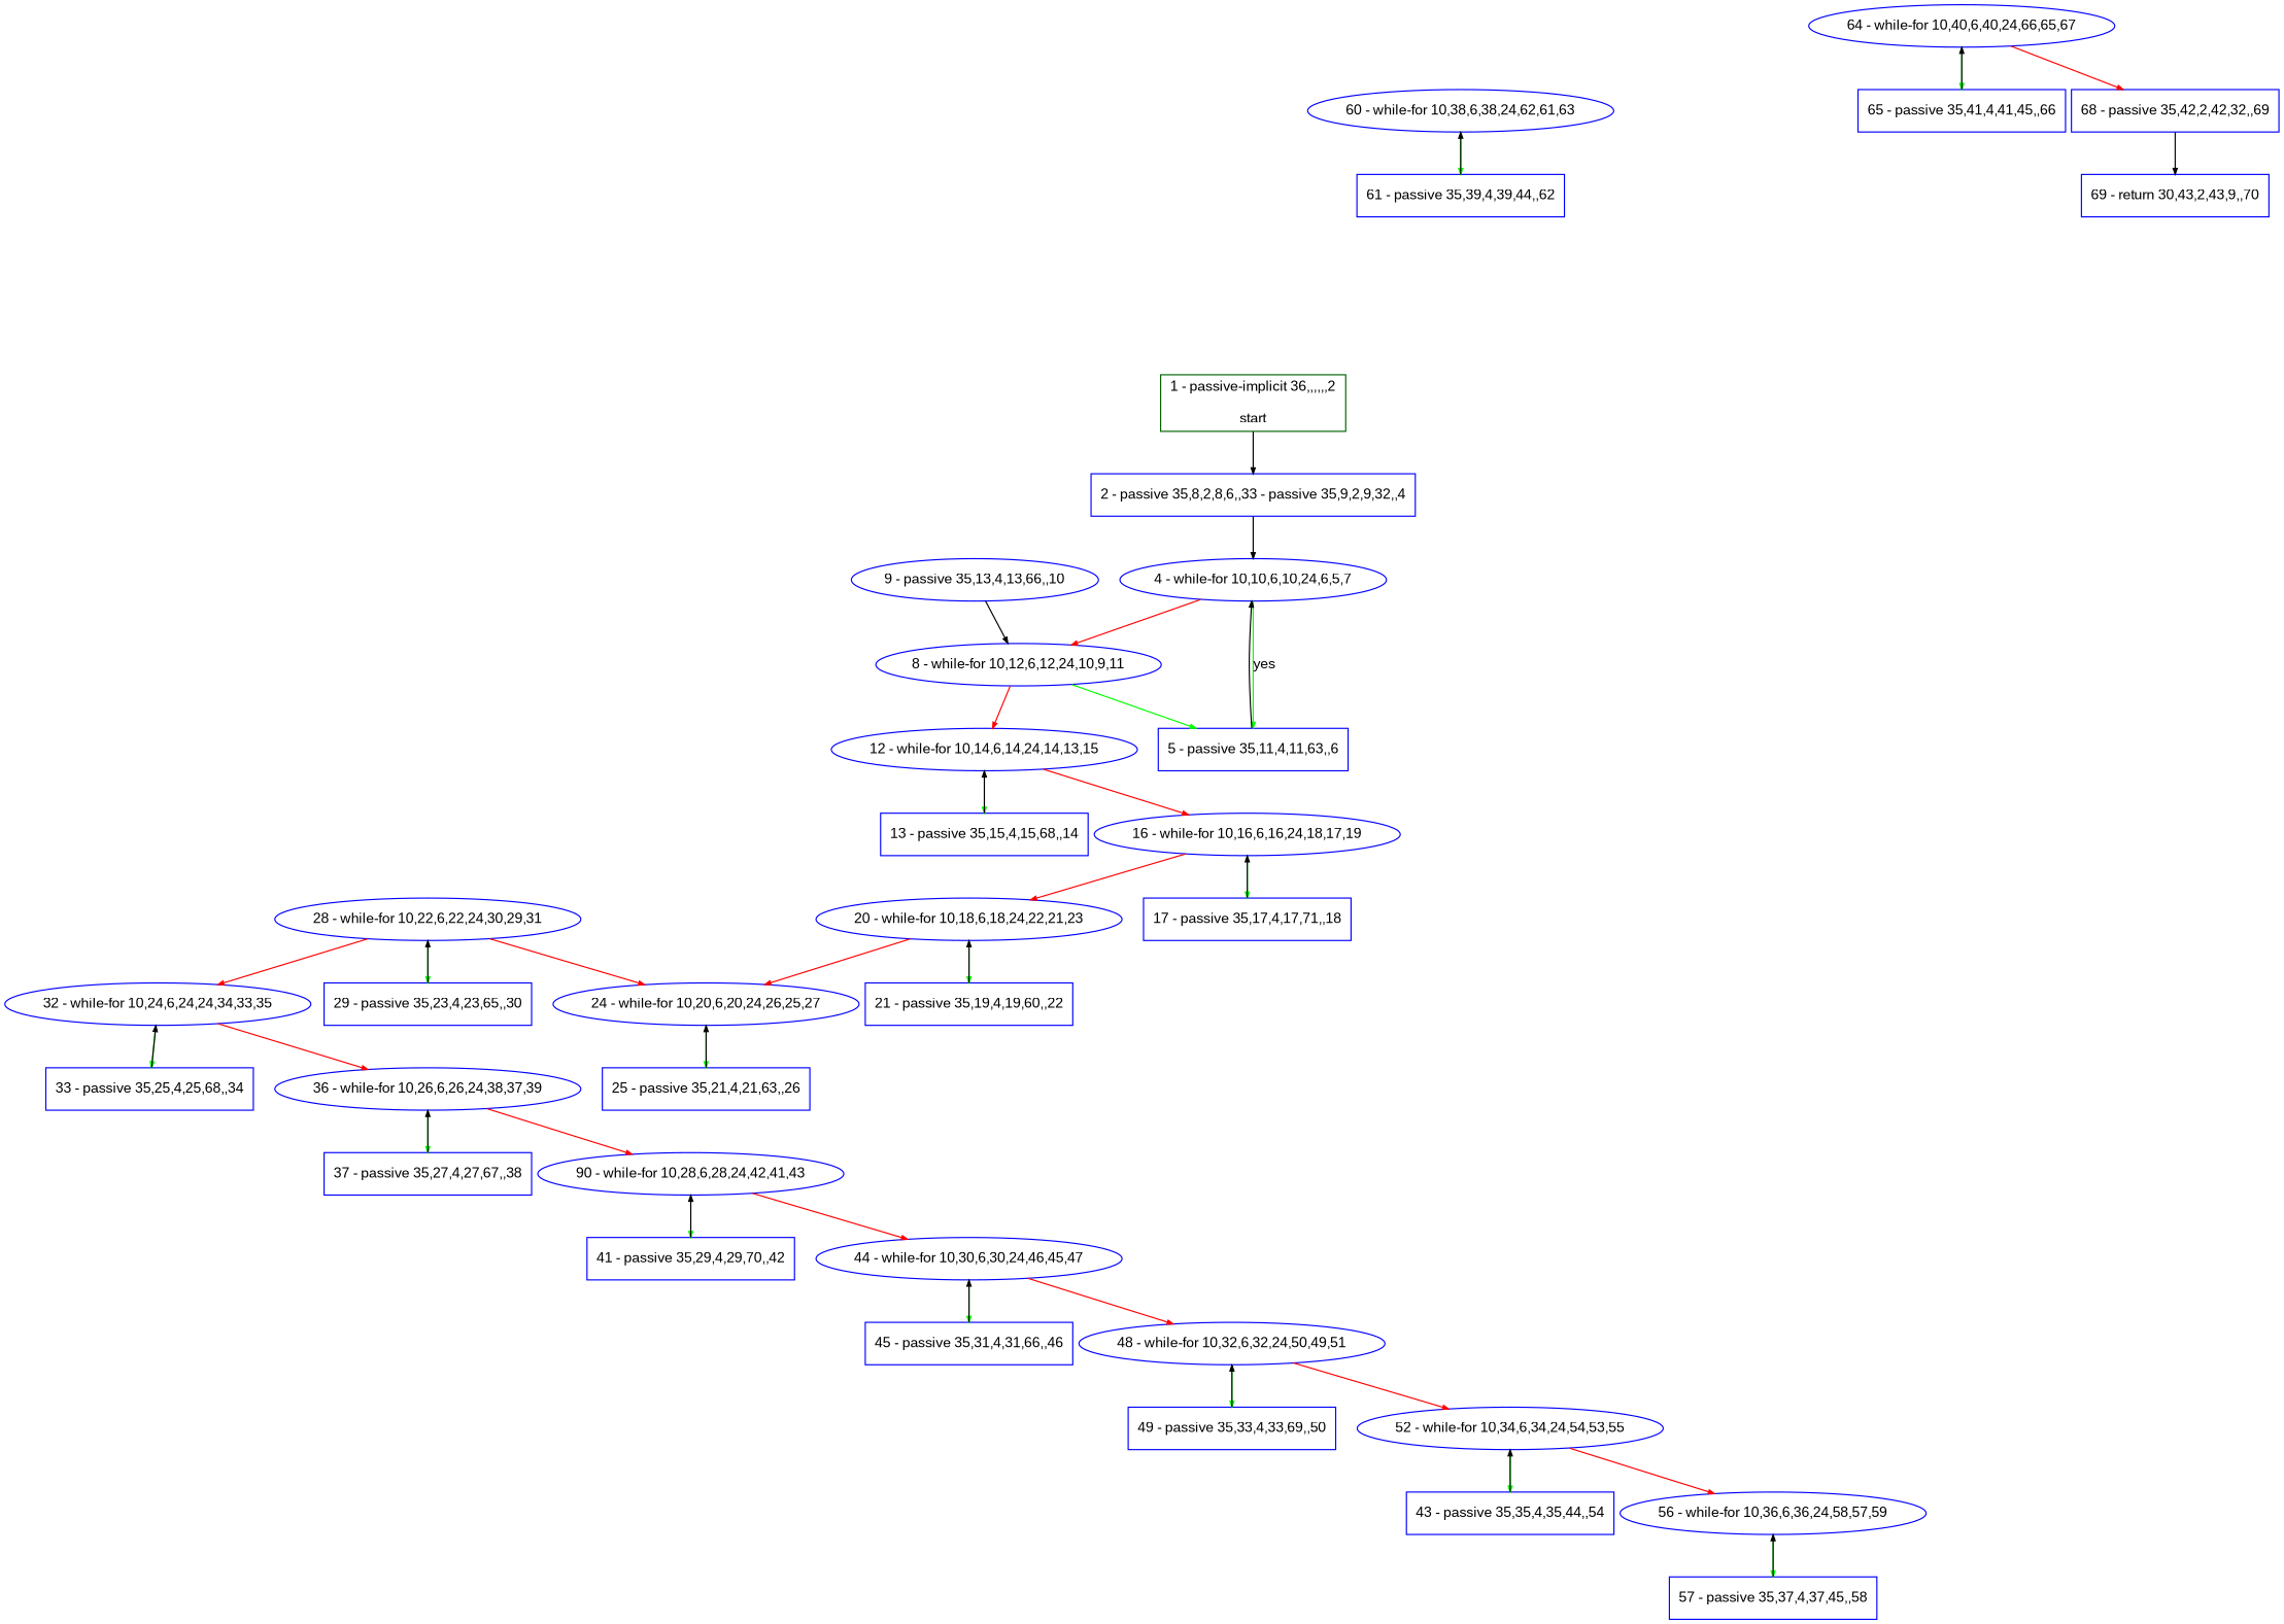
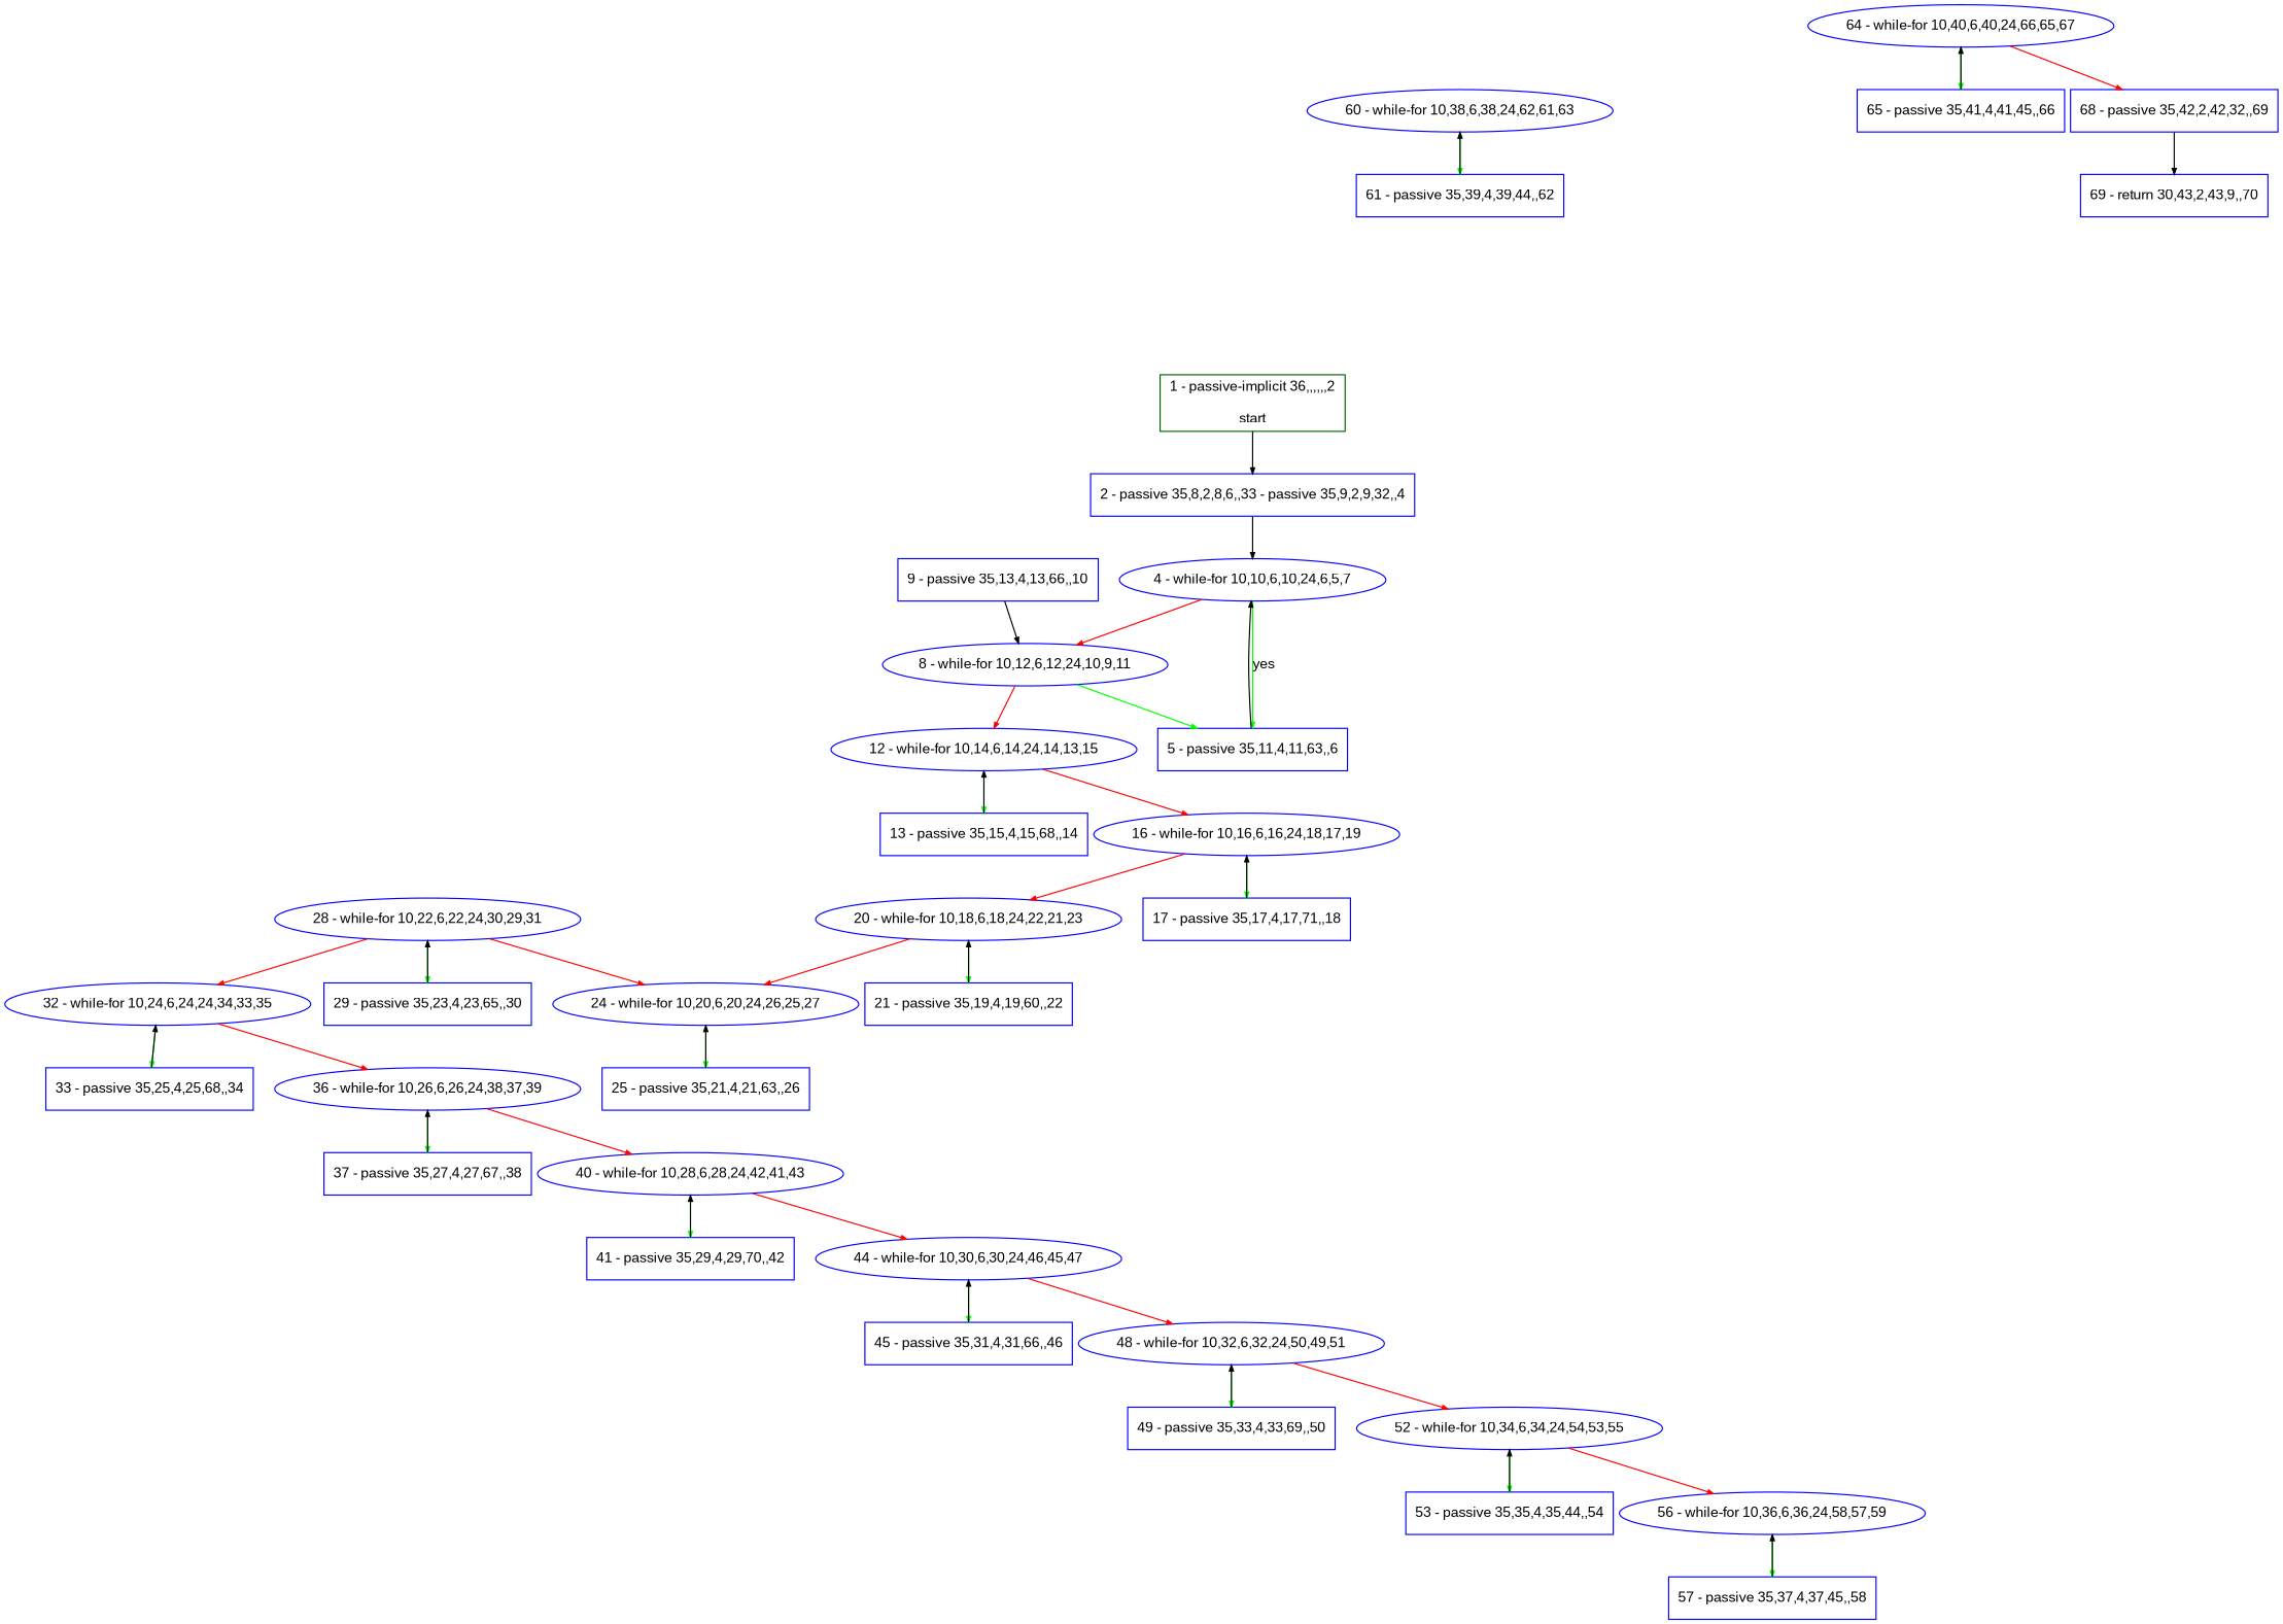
  digraph {
    bgcolor=white
    compound=true
    fillcolor="#FFFFCC"
    fontname=Arial
    fontsize=12
    pack=true
    packmode=clust
    style="rounded,filled"
    node [color="#0000ff" compound=true fillcolor="#ffffff" fixedsize=false fontname=Arial fontsize=12 node_initialized=no shape=box style=filled]
    edge [arrowhead=normal arrowsize=0.5 arrowtail=none color="#000000" compound=true dir=forward fontcolor=black fontname=Arial fontsize=12]
    n1 [label="2 - passive 35,8,2,8,6,,33 - passive 35,9,2,9,32,,4"]
    n2 [label="4 - while-for 10,10,6,10,24,6,5,7" shape=oval]
    n3 [label="5 - passive 35,11,4,11,63,,6"]
    n4 [label="8 - while-for 10,12,6,12,24,10,9,11" shape=oval]
    n5 [color="#006400" label="1 - passive-implicit 36,,,,,,2\n\nstart"]
    n6 [label="12 - while-for 10,14,6,14,24,14,13,15" shape=oval]
-   n7 [label="9 - passive 35,13,4,13,66,,10" shape=ellipse]
+   n7 [label="9 - passive 35,13,4,13,66,,10"]
    n8 [label="13 - passive 35,15,4,15,68,,14"]
    n9 [label="16 - while-for 10,16,6,16,24,18,17,19" shape=oval]
    n10 [label="17 - passive 35,17,4,17,71,,18"]
    n11 [label="20 - while-for 10,18,6,18,24,22,21,23" shape=oval]
    n12 [label="21 - passive 35,19,4,19,60,,22"]
    n13 [label="24 - while-for 10,20,6,20,24,26,25,27" shape=oval]
    n14 [label="25 - passive 35,21,4,21,63,,26"]
    n15 [label="28 - while-for 10,22,6,22,24,30,29,31" shape=oval]
    n16 [label="29 - passive 35,23,4,23,65,,30"]
    n17 [label="32 - while-for 10,24,6,24,24,34,33,35" shape=oval]
    n18 [label="33 - passive 35,25,4,25,68,,34"]
    n19 [label="36 - while-for 10,26,6,26,24,38,37,39" shape=oval]
    n20 [label="37 - passive 35,27,4,27,67,,38"]
-   n21 [label="90 - while-for 10,28,6,28,24,42,41,43" shape=oval]
+   n21 [label="40 - while-for 10,28,6,28,24,42,41,43" shape=oval]
    n22 [label="41 - passive 35,29,4,29,70,,42"]
    n23 [label="44 - while-for 10,30,6,30,24,46,45,47" shape=oval]
    n24 [label="45 - passive 35,31,4,31,66,,46"]
    n25 [label="48 - while-for 10,32,6,32,24,50,49,51" shape=oval]
    n26 [label="49 - passive 35,33,4,33,69,,50"]
    n27 [label="52 - while-for 10,34,6,34,24,54,53,55" shape=oval]
-   n28 [label="43 - passive 35,35,4,35,44,,54"]
+   n28 [label="53 - passive 35,35,4,35,44,,54"]
    n29 [label="56 - while-for 10,36,6,36,24,58,57,59" shape=oval]
    n30 [label="57 - passive 35,37,4,37,45,,58"]
    n31 [label="60 - while-for 10,38,6,38,24,62,61,63" shape=oval]
    n32 [label="61 - passive 35,39,4,39,44,,62"]
    n33 [label="64 - while-for 10,40,6,40,24,66,65,67" shape=oval]
    n34 [label="65 - passive 35,41,4,41,45,,66"]
    n35 [label="68 - passive 35,42,2,42,32,,69"]
    n36 [label="69 - return 30,43,2,43,9,,70"]
    n1 -> n2
    n2 -> n3 [color="#00ff00" label=yes]
    n2 -> n4 [color="#ff0000" label=no]
    n3 -> n2
    n4 -> n3 [color="#00ff00" label=yes]
    n4 -> n6 [color="#ff0000" label=no]
    n5 -> n1
    n6 -> n8 [color="#00ff00" label=yes]
    n6 -> n9 [color="#ff0000" label=no]
    n7 -> n4
    n8 -> n6
    n9 -> n10 [color="#00ff00" label=yes]
    n9 -> n11 [color="#ff0000" label=no]
    n10 -> n9
    n11 -> n12 [color="#00ff00" label=yes]
    n11 -> n13 [color="#ff0000" label=no]
    n12 -> n11
    n13 -> n14 [color="#00ff00" label=yes]
    n14 -> n13
    n15 -> n13 [color="#ff0000" label=no]
    n15 -> n16 [color="#00ff00" label=yes]
    n15 -> n17 [color="#ff0000" label=no]
    n16 -> n15
    n17 -> n18 [color="#00ff00" label=yes]
    n17 -> n19 [color="#ff0000" label=no]
    n18 -> n17
    n19 -> n20 [color="#00ff00" label=yes]
    n19 -> n21 [color="#ff0000" label=no]
    n20 -> n19
    n21 -> n22 [color="#00ff00" label=no]
    n21 -> n23 [color="#ff0000" label=no]
    n22 -> n21
    n23 -> n24 [color="#00ff00" label=yes]
    n23 -> n25 [color="#ff0000" label=no]
    n24 -> n23
    n25 -> n26 [color="#00ff00" label=yes]
    n25 -> n27 [color="#ff0000" label=no]
    n26 -> n25
    n27 -> n28 [color="#00ff00" label=yes]
    n27 -> n29 [color="#ff0000" label=no]
    n28 -> n27
    n29 -> n30 [color="#00ff00" label=yes]
    n30 -> n29
    n31 -> n32 [color="#00ff00" label=yes]
    n32 -> n31
    n33 -> n34 [color="#00ff00" label=yes]
    n33 -> n35 [color="#ff0000" label=no]
    n34 -> n33
    n35 -> n36
  }
